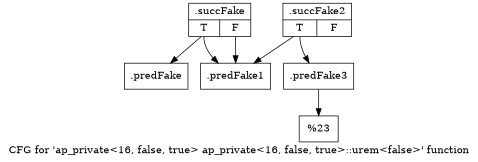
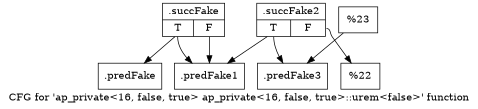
  digraph {
    label="CFG for 'ap_private\<16, false, true\> ap_private\<16, false, true\>::urem\<false\>' function"
    node [shape=record filename="/mnt/xilinx/Vitis_HLS/2021.2/include/etc/ap_private.h" linenumber=2260]
    edge [execusionnum=0]
    n1 [label="{.predFake}" filename="" linenumber=""]
    n2 [label="{.succFake|{<s0>T|<s1>F}}"]
    n3 [label="{.predFake1}"]
    n4 [label="{.succFake2|{<s0>T|<s1>F}}"]
    n5 [label="{.predFake3}" linenumber=2261]
+   n6 [label="{%22}"]
    n7 [label="{%23}"]
    n2 -> n1 [filename="/mnt/xilinx/Vitis_HLS/2021.2/include/etc/ap_private.h"]
    n2 -> n3 [tailport=s0]
    n2 -> n3 [tailport=s1 execusionnum=""]
    n4 -> n3 [filename="/mnt/xilinx/Vitis_HLS/2021.2/include/etc/ap_private.h"]
    n4 -> n5 [filename="/mnt/xilinx/Vitis_HLS/2021.2/include/etc/ap_private.h" tailport=s0]
-   n5 -> n7 [execusionnum=""]
+   n4 -> n6 [tailport=s1 execusionnum=""]
+   n7 -> n5 [execusionnum=""]
  }
